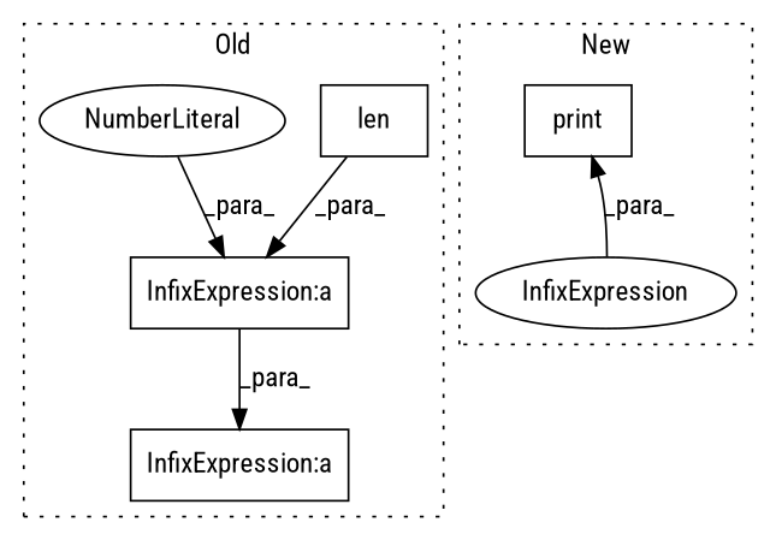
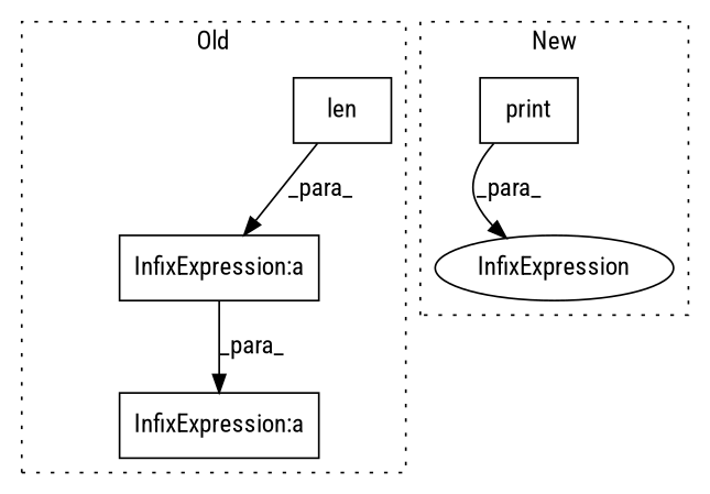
  digraph {
    fontname="Roboto Condensed"
    node [a=32 fontname="Roboto Condensed" l=3 shape=box]
    edge [fontname="Roboto Condensed"]
    n1 [l="4,1" label=len s="2011,2021"]
    n2 [a=27 label="InfixExpression:a" s=1985]
    n3 [a=27 label="InfixExpression:a" s=2008]
-   n4 [a=34 label=NumberLiteral s=2005 shape=ellipse]
    n5 [l="6,1" label=print s="1821,1843"]
    n6 [a=45 l=9 label=InfixExpression s=1827 shape=ellipse]
    subgraph cluster_1 {
      label=Old
      style=dotted
      n1
      n2
      n3
-     n4
    }
    subgraph cluster_2 {
      label=New
      style=dotted
      n5
      n6
    }
    n1 -> n3 [label=_para_]
    n3 -> n2 [label=_para_]
-   n4 -> n3 [label=_para_]
-   n6 -> n5 [label=_para_]
+   n5 -> n6 [label=_para_]
  }
